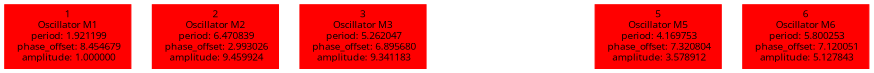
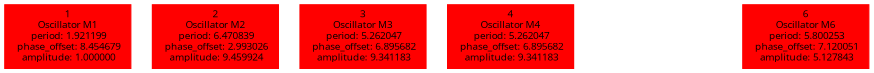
  digraph {
    forcelabels=true
    fontname="Open Sans"
    node [color=red fontsize=8 shape=box style=filled fontname="Open Sans"]
    n1 [label=<1<BR />Oscillator M1<BR /> period: 1.921199<BR /> phase_offset: 8.454679<BR /> amplitude: 1.000000>]
    n2 [label=<2<BR />Oscillator M2<BR /> period: 6.470839<BR /> phase_offset: 2.993026<BR /> amplitude: 9.459924>]
-   n3 [label=<3<BR />Oscillator M3<BR /> period: 5.262047<BR /> phase_offset: 6.895680<BR /> amplitude: 9.341183>]
-   n5 [label=<5<BR />Oscillator M5<BR /> period: 4.169753<BR /> phase_offset: 7.320804<BR /> amplitude: 3.578912>]
+   n3 [label=<3<BR />Oscillator M3<BR /> period: 5.262047<BR /> phase_offset: 6.895682<BR /> amplitude: 9.341183>]
+   n4 [label=<4<BR />Oscillator M4<BR /> period: 5.262047<BR /> phase_offset: 6.895682<BR /> amplitude: 9.341183>]
    n6 [label=<6<BR />Oscillator M6<BR /> period: 5.800253<BR /> phase_offset: 7.120051<BR /> amplitude: 5.127843>]
  }
